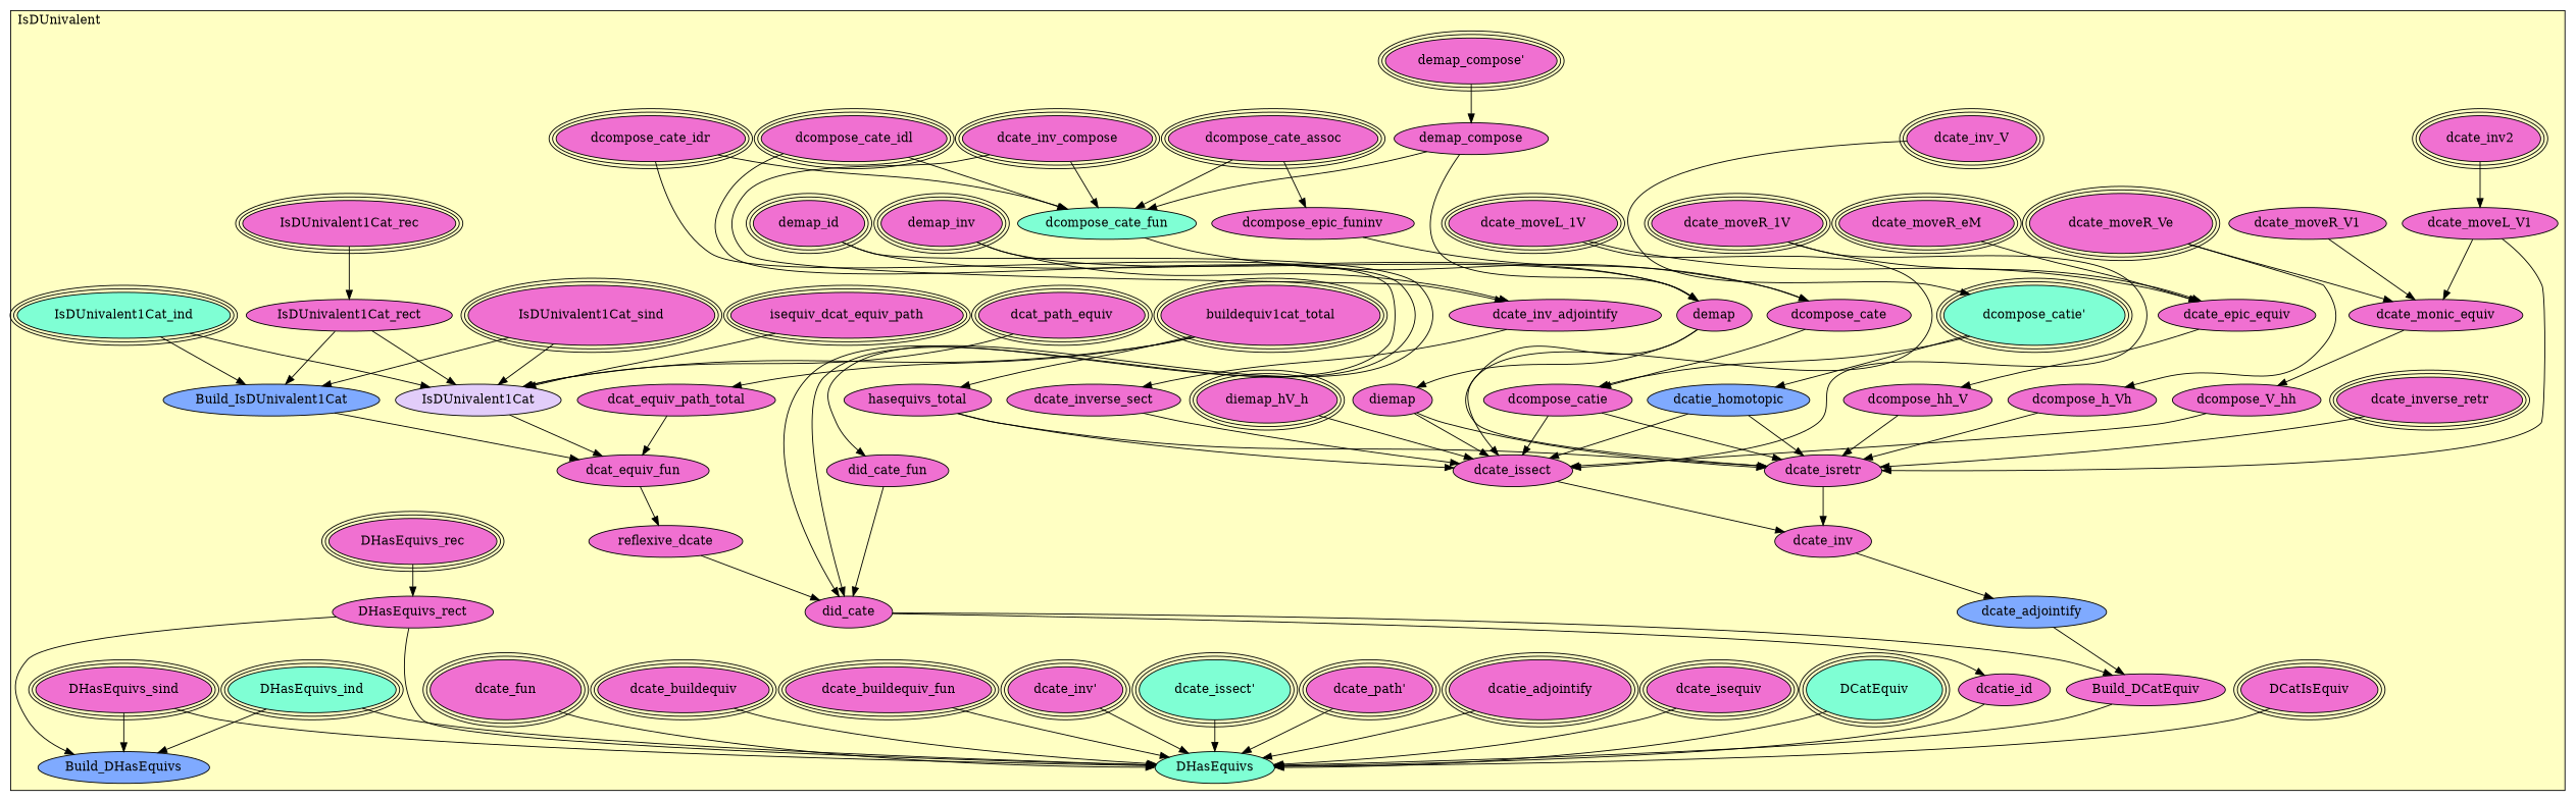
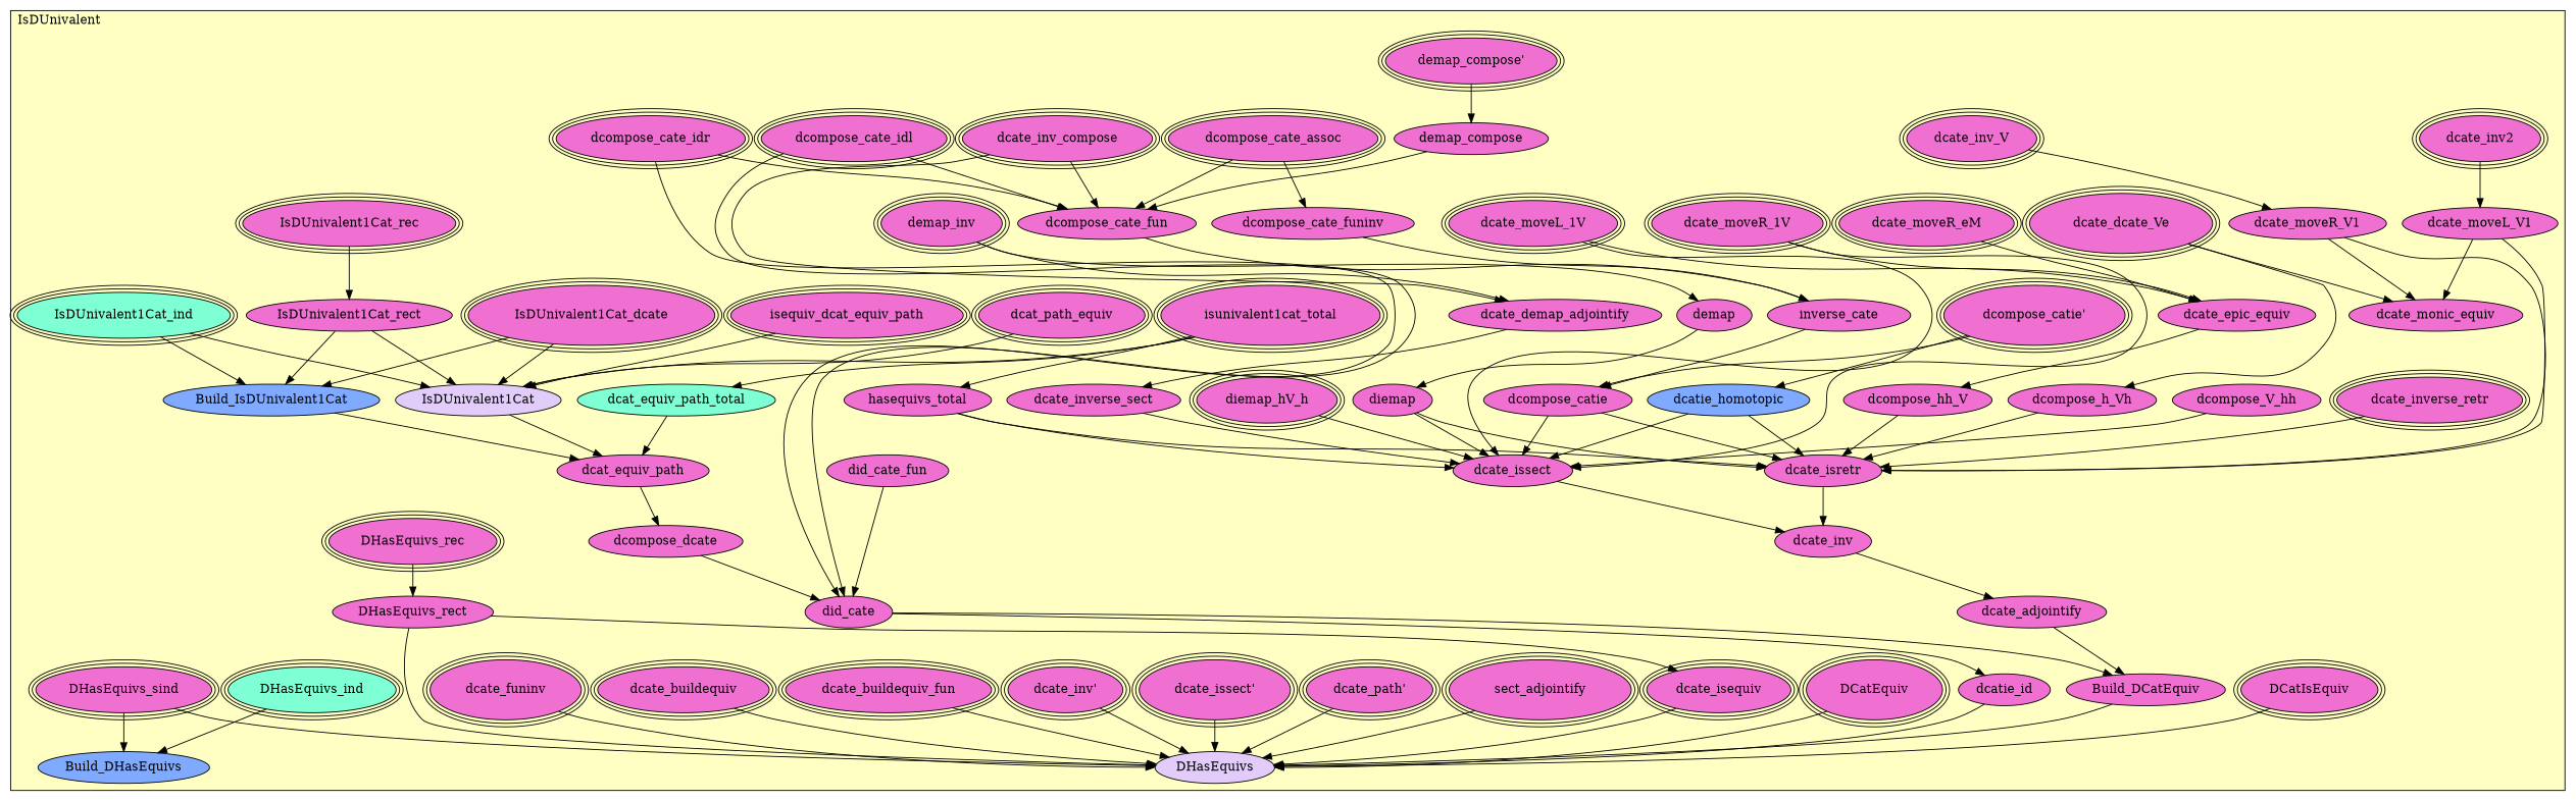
  digraph {
    node [fillcolor="#F070D1" style=filled]
-   n1 [label=buildequiv1cat_total peripheries=3]
-   n2 [label=dcat_equiv_path_total]
+   n1 [label=isunivalent1cat_total peripheries=3]
+   n2 [fillcolor="#7FFFD4" label=dcat_equiv_path_total]
    n3 [label=dcat_path_equiv peripheries=3]
    n4 [label=isequiv_dcat_equiv_path peripheries=3]
-   n5 [label=IsDUnivalent1Cat_sind peripheries=3]
+   n5 [label=IsDUnivalent1Cat_dcate peripheries=3]
    n6 [label=IsDUnivalent1Cat_rec peripheries=3]
    n7 [fillcolor="#7FFFD4" label=IsDUnivalent1Cat_ind peripheries=3]
    n8 [label=IsDUnivalent1Cat_rect]
    n9 [fillcolor="#7FAAFF" label=Build_IsDUnivalent1Cat]
    n10 [fillcolor="#E2CDFA" label=IsDUnivalent1Cat]
-   n11 [label=dcat_equiv_fun]
+   n11 [label=dcat_equiv_path]
    n12 [label=demap_inv peripheries=3]
    n13 [label="demap_compose'" peripheries=3]
    n14 [label=demap_compose]
-   n15 [label=demap_id peripheries=3]
    n16 [label=demap]
    n17 [label=diemap]
    n18 [label=dcate_inv_V peripheries=3]
    n19 [label=dcate_inv_compose peripheries=3]
    n20 [label=dcate_inv2 peripheries=3]
    n21 [label=dcate_moveR_1V peripheries=3]
    n22 [label=dcate_moveR_V1]
    n23 [label=dcate_moveL_1V peripheries=3]
    n24 [label=dcate_moveL_V1]
-   n25 [label=dcate_moveR_Ve peripheries=3]
+   n25 [label=dcate_dcate_Ve peripheries=3]
    n26 [label=dcate_moveR_eM peripheries=3]
    n27 [label=dcate_epic_equiv]
    n28 [label=dcate_monic_equiv]
    n29 [label=diemap_hV_h peripheries=3]
    n30 [label=dcompose_hh_V]
    n31 [label=dcompose_h_Vh]
    n32 [label=dcompose_V_hh]
    n33 [label=dcompose_cate_idr peripheries=3]
    n34 [label=dcompose_cate_idl peripheries=3]
    n35 [label=dcompose_cate_assoc peripheries=3]
    n36 [label=did_cate_fun]
-   n37 [label=dcompose_epic_funinv]
-   n38 [fillcolor="#7FFFD4" label=dcompose_cate_fun]
-   n39 [label=dcompose_cate]
-   n40 [fillcolor="#7FFFD4" label="dcompose_catie'" peripheries=3]
+   n37 [label=dcompose_cate_funinv]
+   n38 [label=dcompose_cate_fun]
+   n39 [label=inverse_cate]
+   n40 [label="dcompose_catie'" peripheries=3]
    n41 [label=dcompose_catie]
    n42 [fillcolor="#7FAAFF" label=dcatie_homotopic]
-   n43 [label=reflexive_dcate]
+   n43 [label=dcompose_dcate]
    n44 [label=did_cate]
    n45 [label=dcatie_id]
    n46 [label=hasequivs_total]
-   n47 [label=dcate_inv_adjointify]
+   n47 [label=dcate_demap_adjointify]
    n48 [label=dcate_inverse_retr peripheries=3]
    n49 [label=dcate_inverse_sect]
    n50 [label=dcate_isretr]
    n51 [label=dcate_issect]
    n52 [label=dcate_inv]
-   n53 [fillcolor="#7FAAFF" label=dcate_adjointify]
+   n53 [label=dcate_adjointify]
    n54 [label=Build_DCatEquiv]
-   n55 [label=dcatie_adjointify peripheries=3]
+   n55 [label=sect_adjointify peripheries=3]
    n56 [label="dcate_path'" peripheries=3]
-   n57 [fillcolor="#7FFFD4" label="dcate_issect'" peripheries=3]
+   n57 [label="dcate_issect'" peripheries=3]
    n58 [label="dcate_inv'" peripheries=3]
    n59 [label=dcate_buildequiv_fun peripheries=3]
    n60 [label=dcate_buildequiv peripheries=3]
    n61 [label=dcate_isequiv peripheries=3]
-   n62 [label=dcate_fun peripheries=3]
+   n62 [label=dcate_funinv peripheries=3]
    n63 [label=DCatIsEquiv peripheries=3]
-   n64 [fillcolor="#7FFFD4" label=DCatEquiv peripheries=3]
+   n64 [label=DCatEquiv peripheries=3]
    n65 [label=DHasEquivs_sind peripheries=3]
    n66 [label=DHasEquivs_rec peripheries=3]
    n67 [fillcolor="#7FFFD4" label=DHasEquivs_ind peripheries=3]
    n68 [label=DHasEquivs_rect]
    n69 [fillcolor="#7FAAFF" label=Build_DHasEquivs]
-   n70 [fillcolor="#7FFFD4" label=DHasEquivs]
+   n70 [fillcolor="#E2CDFA" label=DHasEquivs]
    subgraph cluster_1 {
      fillcolor="#FFFFC3"
      label=IsDUnivalent
      labeljust=l
      style=filled
      n1
      n2
      n3
      n4
      n5
      n6
      n7
      n8
      n9
      n10
      n11
      n12
      n13
      n14
-     n15
      n16
      n17
      n18
      n19
      n20
      n21
      n22
      n23
      n24
      n25
      n26
      n27
      n28
      n29
      n30
      n31
      n32
      n33
      n34
      n35
      n36
      n37
      n38
      n39
      n40
      n41
      n42
      n43
      n44
      n45
      n46
      n47
      n48
      n49
      n50
      n51
      n52
      n53
      n54
      n55
      n56
      n57
      n58
      n59
      n60
      n61
      n62
      n63
      n64
      n65
      n66
      n67
      n68
      n69
      n70
    }
    n1 -> n2
    n1 -> n10
    n1 -> n46
    n2 -> n11
    n3 -> n10
    n4 -> n10
    n5 -> n9
    n5 -> n10
    n6 -> n8
    n7 -> n9
    n7 -> n10
    n8 -> n9
    n8 -> n10
    n9 -> n11
    n10 -> n11
    n11 -> n43
    n12 -> n16
    n12 -> n47
    n13 -> n14
-   n14 -> n16
    n14 -> n38
-   n15 -> n16
-   n15 -> n36
    n16 -> n17
    n17 -> n50
    n17 -> n51
-   n18 -> n40
+   n18 -> n22
    n19 -> n38
    n19 -> n47
    n20 -> n24
    n21 -> n27
    n21 -> n51
    n22 -> n28
-   n16 -> n50
+   n22 -> n50
    n23 -> n27
    n23 -> n51
    n24 -> n28
    n24 -> n50
    n25 -> n28
    n25 -> n31
    n26 -> n27
    n27 -> n30
-   n28 -> n32
    n29 -> n51
    n30 -> n50
    n31 -> n50
    n32 -> n51
    n33 -> n38
    n33 -> n44
    n34 -> n38
    n34 -> n44
    n35 -> n37
    n35 -> n38
    n36 -> n44
    n37 -> n39
    n38 -> n39
    n39 -> n41
    n40 -> n41
    n40 -> n42
    n41 -> n50
    n41 -> n51
    n42 -> n50
    n42 -> n51
    n43 -> n44
    n44 -> n45
    n44 -> n54
    n45 -> n70
    n46 -> n50
    n46 -> n51
    n47 -> n49
    n48 -> n50
    n49 -> n51
    n50 -> n52
    n51 -> n52
    n52 -> n53
    n53 -> n54
    n54 -> n70
    n55 -> n70
    n56 -> n70
    n57 -> n70
    n58 -> n70
    n59 -> n70
    n60 -> n70
    n61 -> n70
    n62 -> n70
    n63 -> n70
    n64 -> n70
    n65 -> n69
    n65 -> n70
    n66 -> n68
    n67 -> n69
-   n67 -> n70
-   n68 -> n69
+   n68 -> n61
    n68 -> n70
  }
